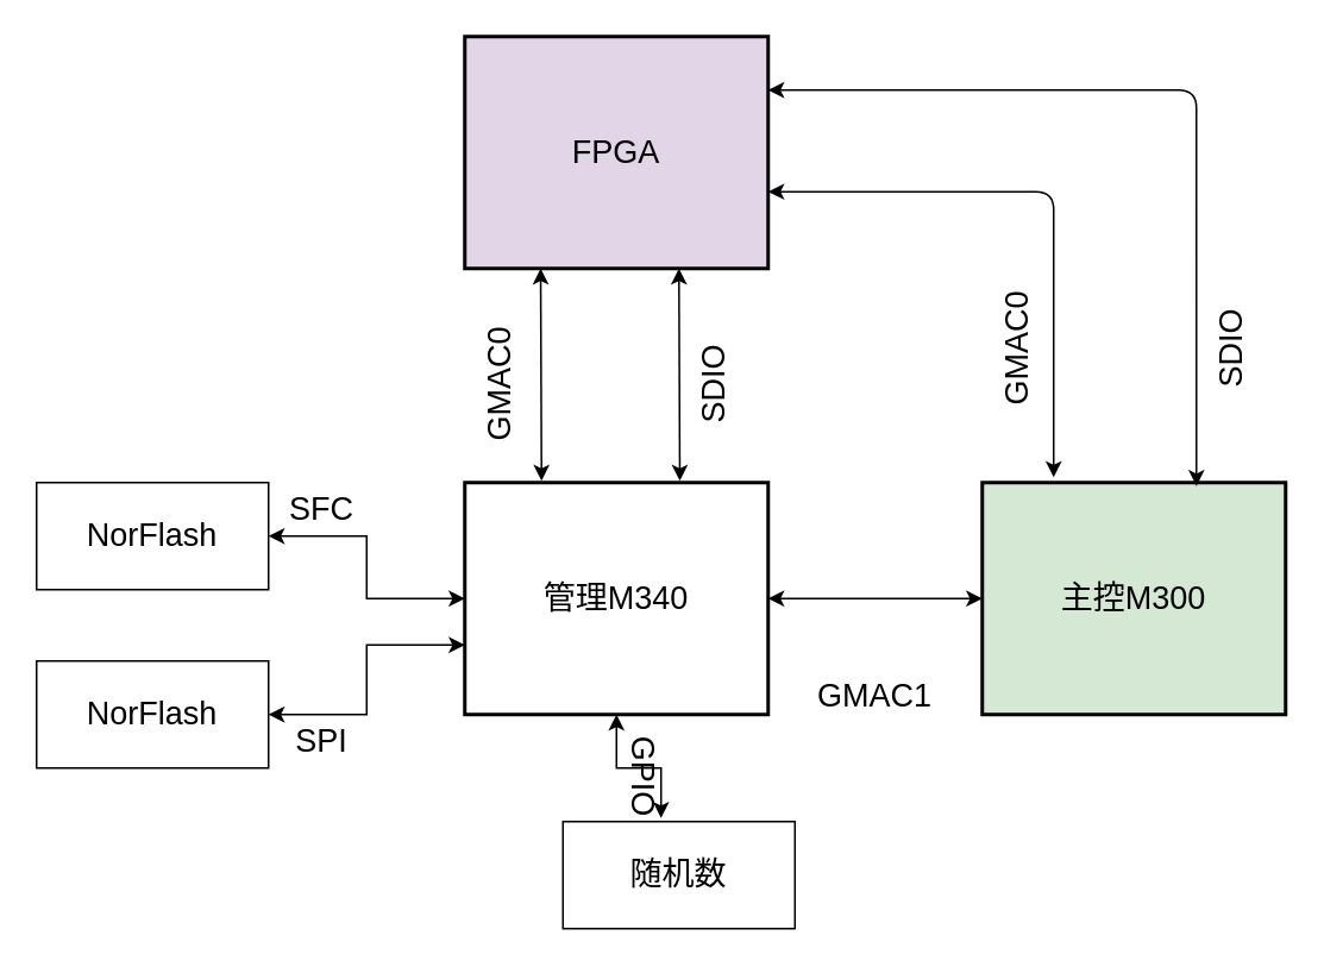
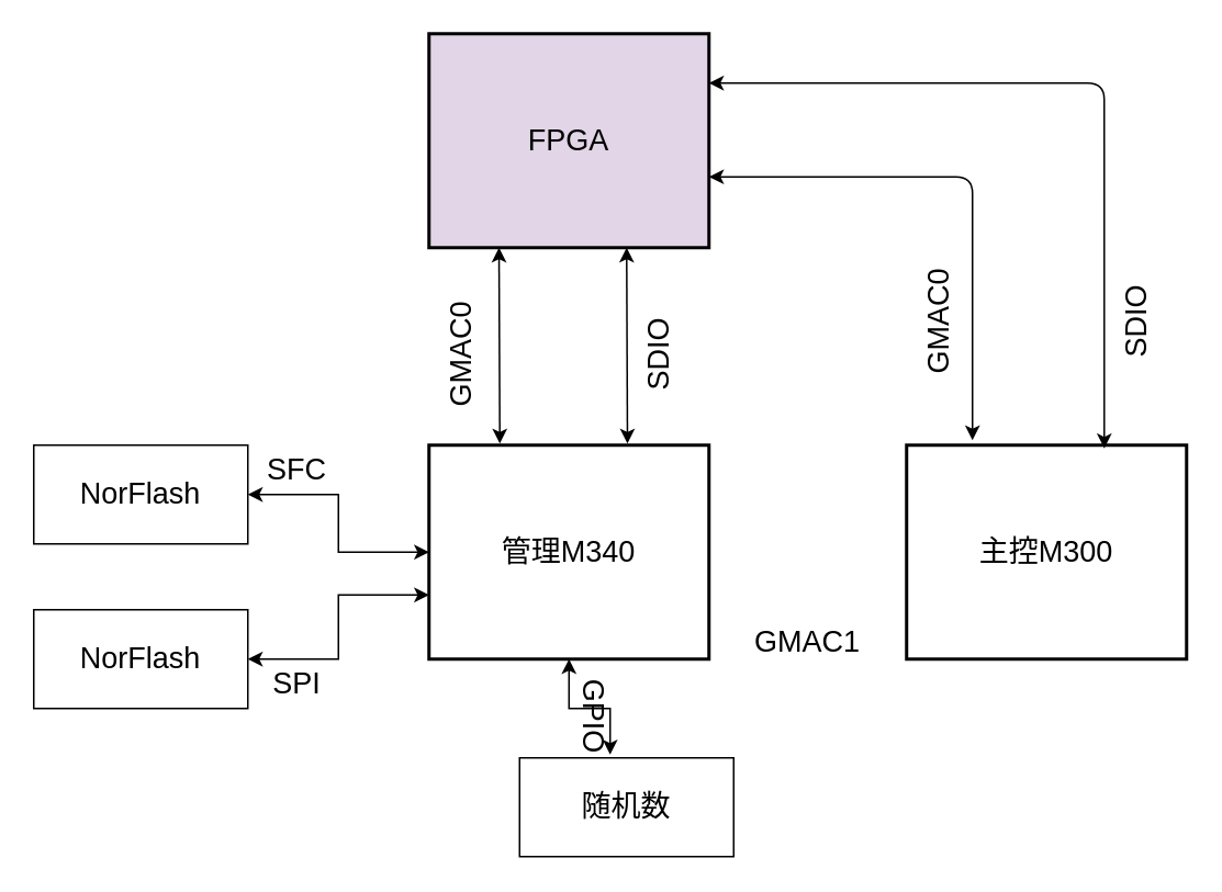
  <mxCell id="0" />
  <mxCell id="1" parent="0" />
  <mxCell id="2" style="edgeStyle=orthogonalEdgeStyle;rounded=0;orthogonalLoop=1;jettySize=auto;html=1;exitX=0.5;exitY=1;exitDx=0;exitDy=0;entryX=0.423;entryY=-0.033;entryDx=0;entryDy=0;entryPerimeter=0;fontSize=18;startArrow=classic;startFill=1;strokeWidth=1;" parent="1" source="3" target="10" edge="1"><mxGeometry relative="1" as="geometry" /></mxCell>
  <mxCell id="3" value="管理M340" style="rounded=0;whiteSpace=wrap;html=1;fontSize=18;strokeWidth=2;" parent="1" vertex="1"><mxGeometry x="260" y="270" width="170" height="130" as="geometry" /></mxCell>
- <mxCell id="4" value="主控M300" style="rounded=0;whiteSpace=wrap;html=1;fontSize=18;strokeWidth=2;fillColor=#d5e8d4;" parent="1" vertex="1"><mxGeometry x="550" y="270" width="170" height="130" as="geometry" /></mxCell>
+ <mxCell id="4" value="主控M300" style="rounded=0;whiteSpace=wrap;html=1;fontSize=18;strokeWidth=2;" parent="1" vertex="1"><mxGeometry x="550" y="270" width="170" height="130" as="geometry" /></mxCell>
  <mxCell id="5" value="FPGA" style="rounded=0;whiteSpace=wrap;html=1;fontSize=18;strokeWidth=2;fillColor=#e1d5e7;" parent="1" vertex="1"><mxGeometry x="260" y="20" width="170" height="130" as="geometry" /></mxCell>
  <mxCell id="6" style="edgeStyle=orthogonalEdgeStyle;rounded=0;orthogonalLoop=1;jettySize=auto;html=1;fontSize=18;startArrow=classic;startFill=1;strokeWidth=1;" parent="1" source="7" target="3" edge="1"><mxGeometry relative="1" as="geometry" /></mxCell>
  <mxCell id="7" value="NorFlash" style="rounded=0;whiteSpace=wrap;html=1;fontSize=18;" parent="1" vertex="1"><mxGeometry x="20" y="270" width="130" height="60" as="geometry" /></mxCell>
  <mxCell id="8" style="edgeStyle=orthogonalEdgeStyle;rounded=0;orthogonalLoop=1;jettySize=auto;html=1;entryX=0;entryY=0.7;entryDx=0;entryDy=0;entryPerimeter=0;fontSize=18;startArrow=classic;startFill=1;strokeWidth=1;" parent="1" source="9" target="3" edge="1"><mxGeometry relative="1" as="geometry" /></mxCell>
  <mxCell id="9" value="NorFlash" style="rounded=0;whiteSpace=wrap;html=1;fontSize=18;" parent="1" vertex="1"><mxGeometry x="20" y="370" width="130" height="60" as="geometry" /></mxCell>
  <mxCell id="10" value="随机数" style="rounded=0;whiteSpace=wrap;html=1;fontSize=18;" parent="1" vertex="1"><mxGeometry x="315" y="460" width="130" height="60" as="geometry" /></mxCell>
  <mxCell id="11" value="GMAC0" style="text;html=1;strokeColor=none;fillColor=none;align=center;verticalAlign=middle;whiteSpace=wrap;rounded=0;fontSize=18;horizontal=0;" parent="1" vertex="1"><mxGeometry x="260" y="200" width="40" height="30" as="geometry" /></mxCell>
  <mxCell id="12" value="" style="endArrow=classic;startArrow=classic;html=1;fontSize=18;entryX=0.25;entryY=1;entryDx=0;entryDy=0;" parent="1" target="5" edge="1"><mxGeometry width="50" height="50" relative="1" as="geometry"><mxPoint x="303" y="269" as="sourcePoint" /><mxPoint x="430" y="200" as="targetPoint" /></mxGeometry></mxCell>
  <mxCell id="13" value="" style="endArrow=classic;startArrow=classic;html=1;fontSize=18;entryX=0.25;entryY=1;entryDx=0;entryDy=0;" parent="1" edge="1"><mxGeometry width="50" height="50" relative="1" as="geometry"><mxPoint x="380.5" y="269" as="sourcePoint" /><mxPoint x="380" y="150" as="targetPoint" /></mxGeometry></mxCell>
  <mxCell id="14" value="SDIO" style="text;html=1;strokeColor=none;fillColor=none;align=center;verticalAlign=middle;whiteSpace=wrap;rounded=0;fontSize=18;horizontal=0;" parent="1" vertex="1"><mxGeometry x="380" y="200" width="40" height="30" as="geometry" /></mxCell>
  <mxCell id="15" value="" style="endArrow=classic;startArrow=classic;html=1;fontSize=18;entryX=1;entryY=0.615;entryDx=0;entryDy=0;entryPerimeter=0;" parent="1" edge="1"><mxGeometry width="50" height="50" relative="1" as="geometry"><mxPoint x="590" y="267" as="sourcePoint" /><mxPoint x="430" y="106.95" as="targetPoint" /><Array as="points"><mxPoint x="590" y="107" /></Array></mxGeometry></mxCell>
  <mxCell id="16" value="GMAC0" style="text;html=1;strokeColor=none;fillColor=none;align=center;verticalAlign=middle;whiteSpace=wrap;rounded=0;fontSize=18;horizontal=0;" parent="1" vertex="1"><mxGeometry x="550" y="180" width="40" height="30" as="geometry" /></mxCell>
- <mxCell id="17" value="" style="endArrow=classic;startArrow=classic;html=1;fontSize=18;entryX=1;entryY=0.5;entryDx=0;entryDy=0;exitX=0;exitY=0.5;exitDx=0;exitDy=0;" parent="1" source="4" target="3" edge="1"><mxGeometry width="50" height="50" relative="1" as="geometry"><mxPoint x="510.5" y="409" as="sourcePoint" /><mxPoint x="510" y="290" as="targetPoint" /></mxGeometry></mxCell>
  <mxCell id="18" value="GMAC1" style="text;html=1;strokeColor=none;fillColor=none;align=center;verticalAlign=middle;whiteSpace=wrap;rounded=0;fontSize=18;horizontal=1;" parent="1" vertex="1"><mxGeometry x="470" y="375" width="40" height="30" as="geometry" /></mxCell>
  <mxCell id="19" value="GPIO" style="text;html=1;strokeColor=none;fillColor=none;align=center;verticalAlign=middle;whiteSpace=wrap;rounded=0;fontSize=18;horizontal=0;rotation=-180;" parent="1" vertex="1"><mxGeometry x="340" y="420" width="40" height="30" as="geometry" /></mxCell>
  <mxCell id="20" value="" style="endArrow=classic;startArrow=classic;html=1;fontSize=18;entryX=1;entryY=0.615;entryDx=0;entryDy=0;entryPerimeter=0;exitX=0.706;exitY=0.015;exitDx=0;exitDy=0;exitPerimeter=0;" parent="1" source="4" edge="1"><mxGeometry width="50" height="50" relative="1" as="geometry"><mxPoint x="635" y="219.05" as="sourcePoint" /><mxPoint x="430" y="50" as="targetPoint" /><Array as="points"><mxPoint x="670" y="50" /></Array></mxGeometry></mxCell>
  <mxCell id="21" value="SDIO" style="text;html=1;strokeColor=none;fillColor=none;align=center;verticalAlign=middle;whiteSpace=wrap;rounded=0;fontSize=18;horizontal=0;" parent="1" vertex="1"><mxGeometry x="670" y="180" width="40" height="30" as="geometry" /></mxCell>
  <mxCell id="22" value="SFC" style="text;html=1;strokeColor=none;fillColor=none;align=center;verticalAlign=middle;whiteSpace=wrap;rounded=0;fontSize=18;horizontal=0;rotation=90;" parent="1" vertex="1"><mxGeometry x="170" y="270" width="20" height="30" as="geometry" /></mxCell>
  <mxCell id="23" value="SPI" style="text;html=1;strokeColor=none;fillColor=none;align=center;verticalAlign=middle;whiteSpace=wrap;rounded=0;fontSize=18;horizontal=0;rotation=90;" parent="1" vertex="1"><mxGeometry x="170" y="400" width="20" height="30" as="geometry" /></mxCell>
